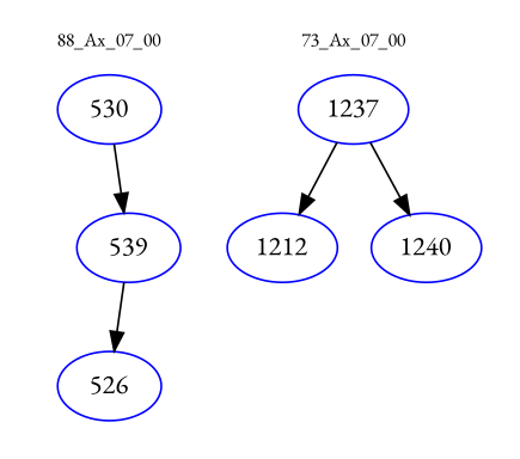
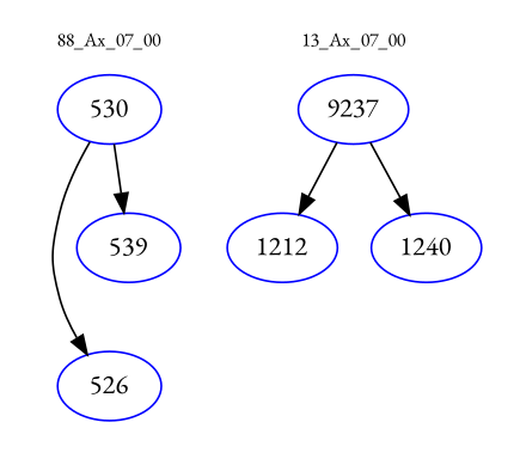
  digraph {
    fontname="EB Garamond"
    node [color=blue fontname="EB Garamond"]
    edge [color=black fontname="EB Garamond"]
    n1 [label=530]
    n2 [label=526]
    n3 [label=539]
-   n4 [label=1237]
+   n4 [label=9237]
    n5 [label=1212]
    n6 [label=1240]
    subgraph cluster_1 {
      color=white
      fontsize=10
      label="88_Ax_07_00"
      n1
      n2
      n3
    }
    subgraph cluster_2 {
      color=white
      fontsize=10
-     label="73_Ax_07_00"
+     label="13_Ax_07_00"
      n4
      n5
      n6
    }
-   n3 -> n2
+   n1 -> n2
    n1 -> n3
    n4 -> n5
    n4 -> n6
  }
